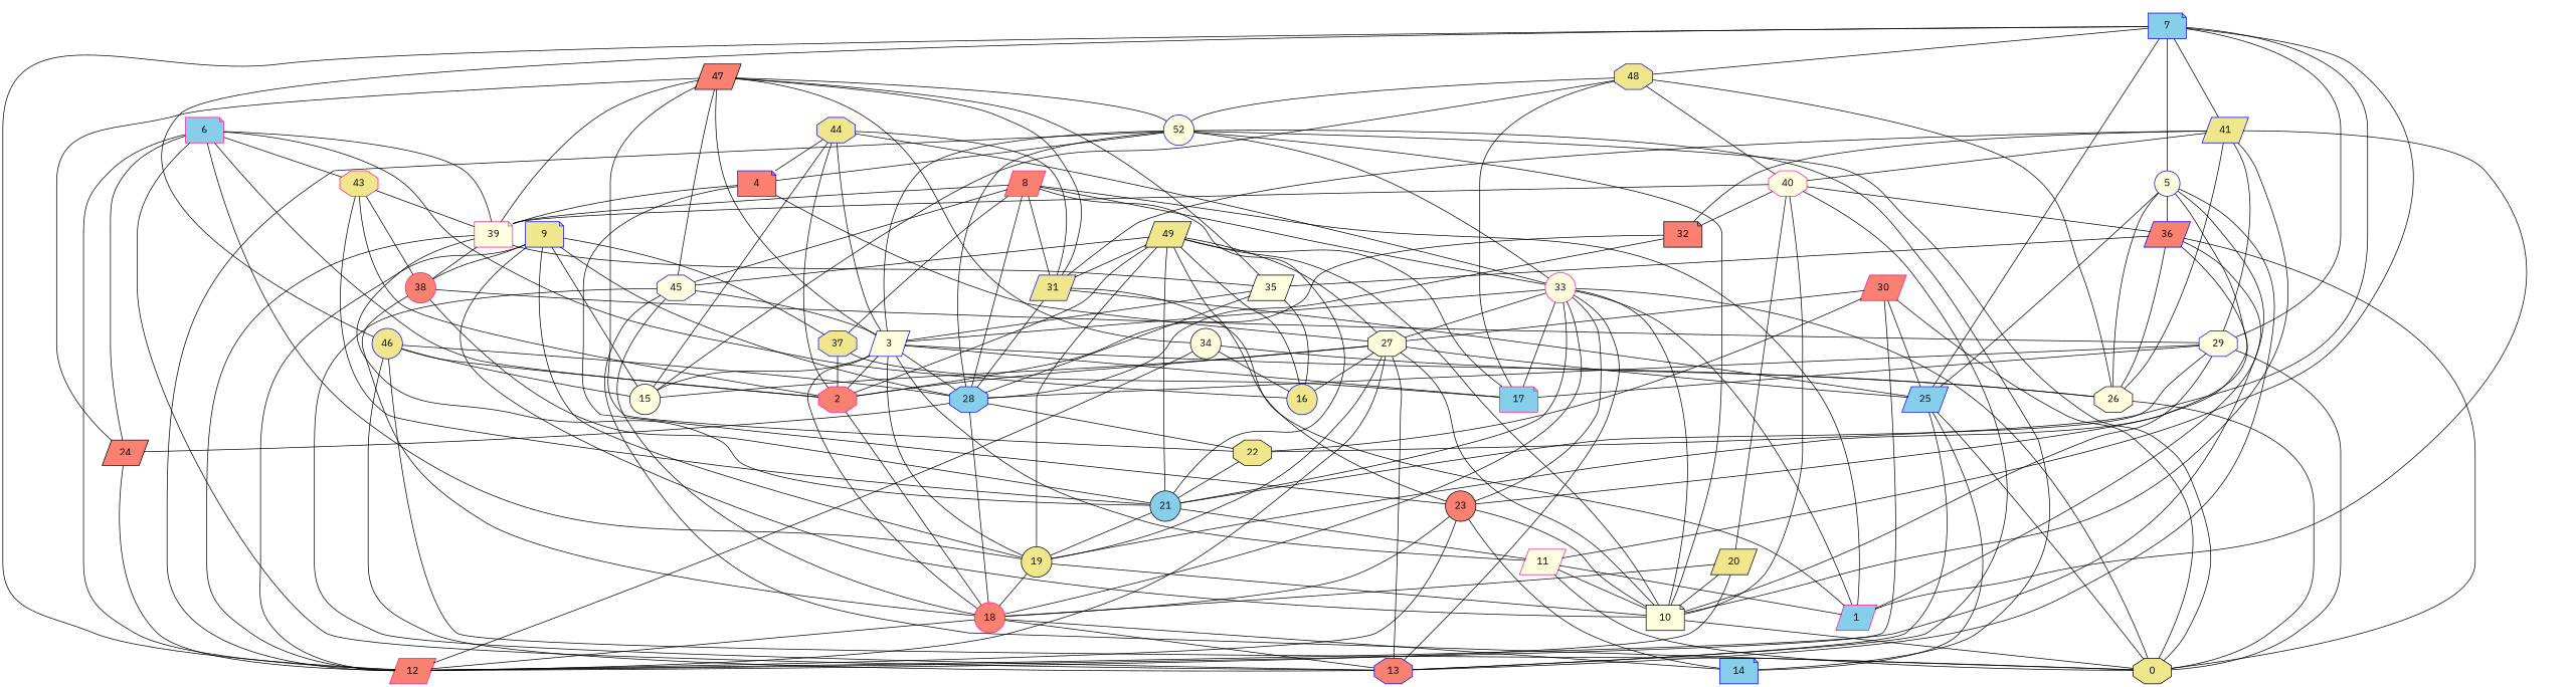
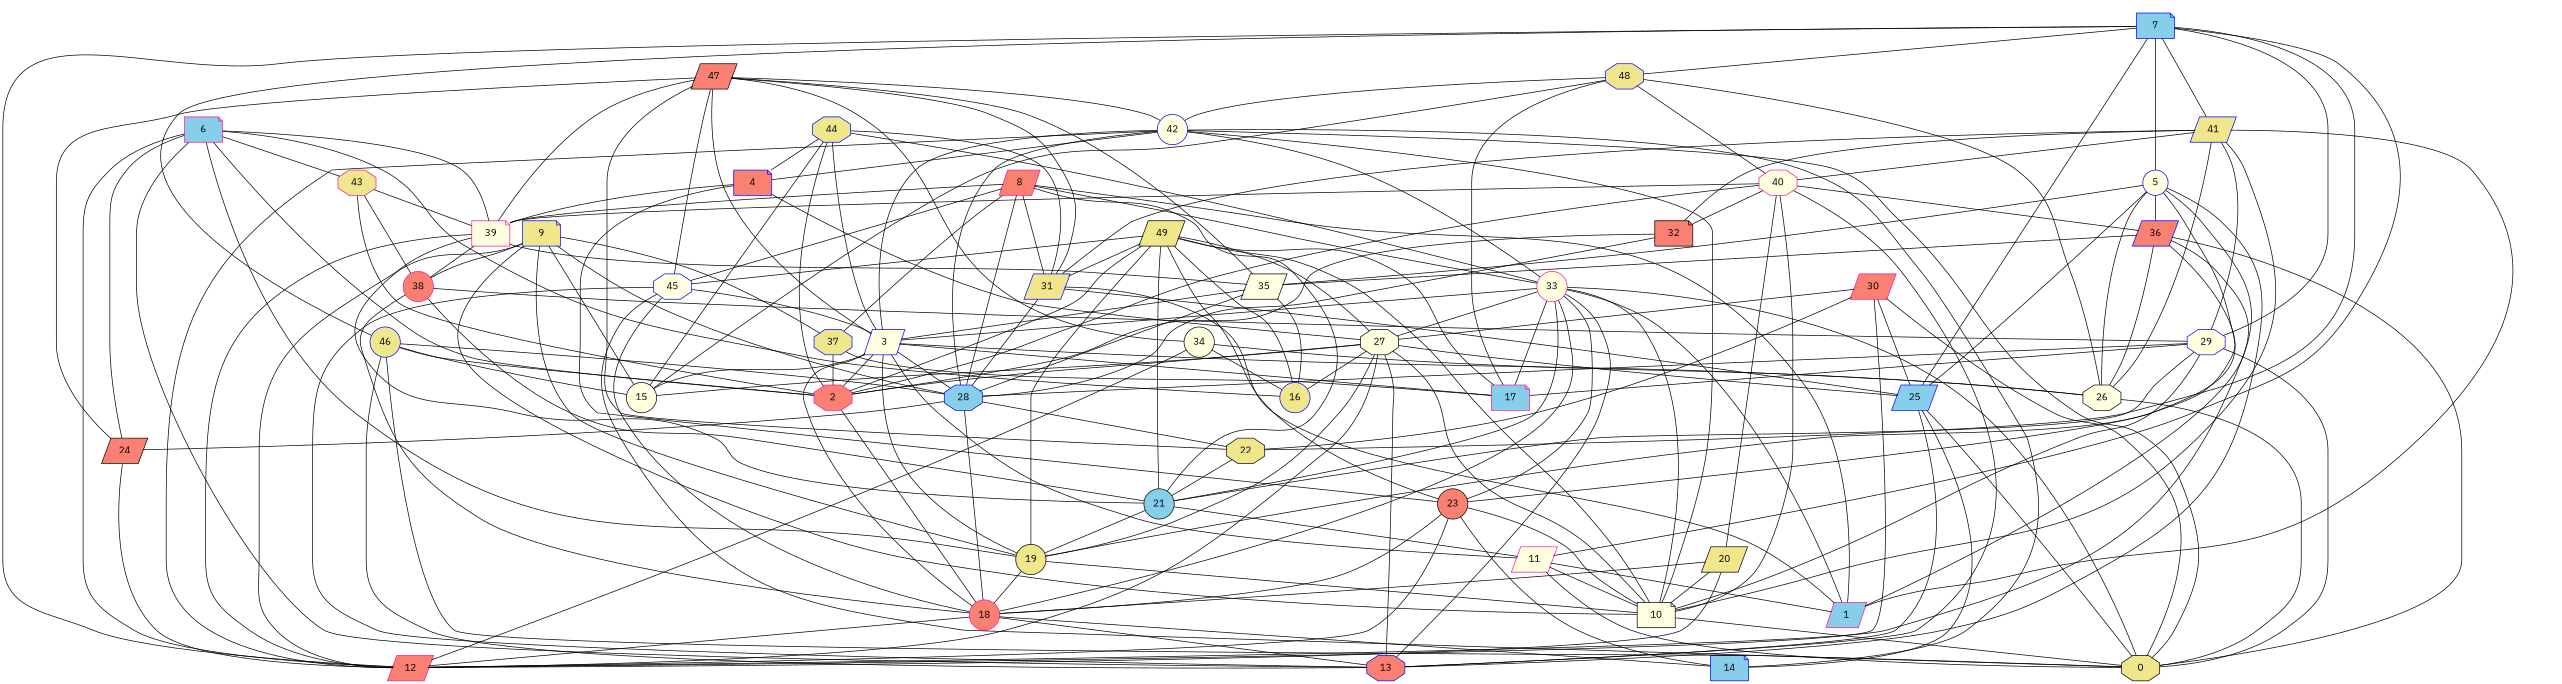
  digraph {
    fontname="IBM Plex Sans"
    node [color=blue fillcolor=lightyellow fontname="IBM Plex Sans" shape=parallelogram style=filled]
    edge [color=black dir=none fontname="IBM Plex Sans"]
    48 [fillcolor=khaki shape=octagon]
    17 [color=deeppink fillcolor=skyblue shape=note]
    15 [color=black shape=circle]
    26 [color=black shape=octagon]
    40 [color=deeppink shape=octagon]
-   42 [shape=circle label=52]
+   42 [shape=circle]
    24 [color=black fillcolor=salmon]
    12 [color=deeppink fillcolor=salmon]
    31 [fillcolor=khaki]
    25 [fillcolor=skyblue]
    28 [fillcolor=skyblue shape=octagon]
    1 [color=deeppink fillcolor=skyblue]
    0 [color=black fillcolor=khaki shape=octagon]
    14 [fillcolor=skyblue shape=note]
    13 [fillcolor=salmon shape=octagon]
    18 [color=deeppink fillcolor=salmon shape=circle]
    22 [color=black fillcolor=khaki shape=octagon]
    46 [fillcolor=khaki shape=circle]
    2 [color=deeppink fillcolor=salmon shape=octagon]
    8 [color=deeppink fillcolor=salmon]
    37 [fillcolor=khaki shape=octagon]
    33 [color=deeppink shape=circle]
    21 [color=black fillcolor=skyblue shape=circle]
    45 [shape=octagon]
    39 [color=deeppink shape=note]
    10 [color=black shape=note]
    3
    23 [color=black fillcolor=salmon shape=circle]
    27 [color=black shape=octagon]
    11 [color=deeppink]
    19 [color=black fillcolor=khaki shape=circle]
    16 [fillcolor=khaki shape=circle]
    30 [color=deeppink fillcolor=salmon]
    6 [color=deeppink fillcolor=skyblue shape=note]
    43 [color=deeppink fillcolor=khaki shape=octagon]
    38 [color=deeppink fillcolor=salmon shape=circle]
    35 [color=black]
    29 [shape=octagon]
    20 [color=black fillcolor=khaki]
    4 [fillcolor=salmon shape=note]
    7 [fillcolor=skyblue shape=note]
    41 [fillcolor=khaki]
    5 [shape=circle]
    32 [color=black fillcolor=salmon shape=note]
    36 [fillcolor=salmon]
    9 [fillcolor=khaki shape=note]
    47 [color=black fillcolor=salmon]
    34 [color=black shape=circle]
    49 [color=black fillcolor=khaki]
    44 [fillcolor=khaki shape=octagon]
    subgraph sub_1 {
      48
      17
      15
      26
      40
      42
      24
      12
      31
      25
      28
      1
      0
      14
      13
      18
      22
      46
      2
      8
      37
      33
      21
      45
      39
      10
      3
      23
      27
      11
      19
      16
      30
      6
      43
      38
      35
      29
      20
      4
      7
      41
      5
      32
      36
      9
      47
      34
      49
      44
    }
    48 -> 17
    48 -> 15
    48 -> 26
    48 -> 40
    48 -> 42
    26 -> 0
    40 -> 13
+   40 -> 2
    40 -> 39
    40 -> 10
    40 -> 20
    40 -> 32
    40 -> 36
    42 -> 12
    42 -> 28
    42 -> 0
    42 -> 14
    42 -> 33
    42 -> 10
    42 -> 3
    42 -> 4
    24 -> 12
    31 -> 25
    31 -> 28
    31 -> 1
    25 -> 0
    25 -> 14
    25 -> 13
    28 -> 24
    28 -> 18
    28 -> 22
    18 -> 12
    18 -> 14
    18 -> 13
    22 -> 21
    46 -> 15
    46 -> 28
    46 -> 0
    46 -> 13
    46 -> 2
    2 -> 18
    8 -> 31
    8 -> 28
    8 -> 1
    8 -> 37
    8 -> 33
    8 -> 21
    8 -> 45
    8 -> 39
    37 -> 17
    37 -> 2
    33 -> 17
    33 -> 1
    33 -> 0
    33 -> 13
    33 -> 18
    33 -> 21
    33 -> 10
    33 -> 3
    33 -> 23
    33 -> 27
    21 -> 11
    21 -> 19
    45 -> 0
    45 -> 13
    45 -> 18
    45 -> 3
    39 -> 12
    39 -> 21
    39 -> 38
    39 -> 35
    10 -> 0
    3 -> 17
    3 -> 15
    3 -> 26
    3 -> 28
    3 -> 18
    3 -> 2
    3 -> 11
    3 -> 19
    23 -> 12
    23 -> 14
    23 -> 18
    23 -> 10
    27 -> 15
    27 -> 12
    27 -> 25
    27 -> 13
    27 -> 2
    27 -> 10
    27 -> 19
    27 -> 16
    11 -> 1
    11 -> 0
    11 -> 10
    19 -> 18
    19 -> 10
    30 -> 12
    30 -> 25
    30 -> 0
    30 -> 22
    30 -> 27
    6 -> 24
    6 -> 12
    6 -> 13
    6 -> 2
    6 -> 39
    6 -> 19
    6 -> 16
    6 -> 43
    43 -> 2
-   43 -> 21
    43 -> 39
    43 -> 38
    38 -> 18
    38 -> 21
    38 -> 29
    35 -> 28
    35 -> 3
    35 -> 16
    29 -> 17
    29 -> 28
    29 -> 0
    29 -> 21
    29 -> 10
    20 -> 12
    20 -> 18
    20 -> 10
    4 -> 39
    4 -> 23
    4 -> 27
    7 -> 48
    7 -> 12
    7 -> 25
    7 -> 22
    7 -> 46
    7 -> 11
    7 -> 29
    7 -> 41
    7 -> 5
    41 -> 26
    41 -> 40
    41 -> 31
    41 -> 1
    41 -> 10
    41 -> 29
    41 -> 32
    5 -> 26
    5 -> 25
    5 -> 1
    5 -> 13
    5 -> 19
+   5 -> 35
    5 -> 36
    32 -> 28
    32 -> 2
    36 -> 26
    36 -> 12
    36 -> 0
    36 -> 23
    36 -> 35
    9 -> 15
    9 -> 12
    9 -> 28
    9 -> 37
    9 -> 10
    9 -> 19
    9 -> 38
    47 -> 42
    47 -> 24
    47 -> 31
    47 -> 22
    47 -> 45
    47 -> 39
    47 -> 3
    47 -> 35
    47 -> 34
    34 -> 26
    34 -> 12
    34 -> 16
    49 -> 17
    49 -> 31
    49 -> 2
    49 -> 21
    49 -> 45
    49 -> 10
    49 -> 23
    49 -> 27
    49 -> 19
    49 -> 16
    44 -> 15
    44 -> 31
    44 -> 2
    44 -> 33
    44 -> 3
    44 -> 4
  }
